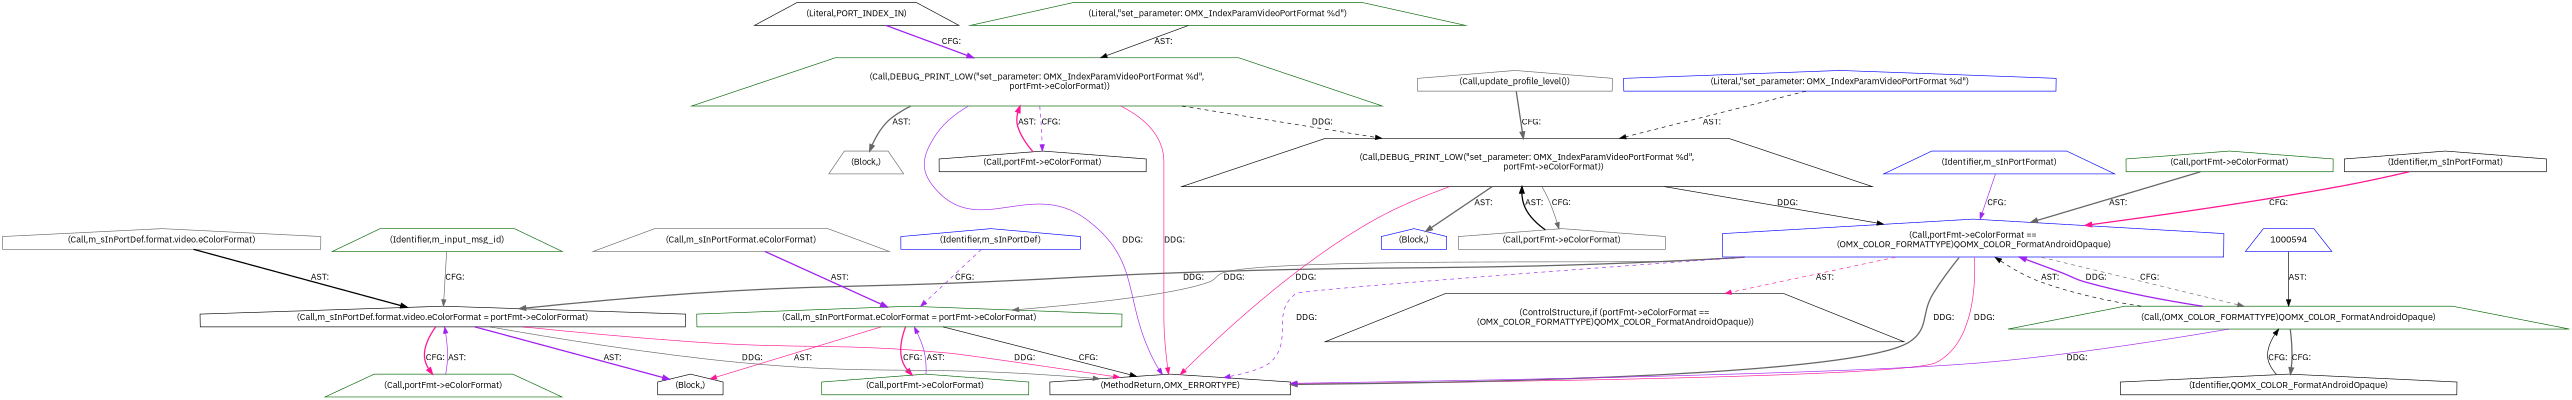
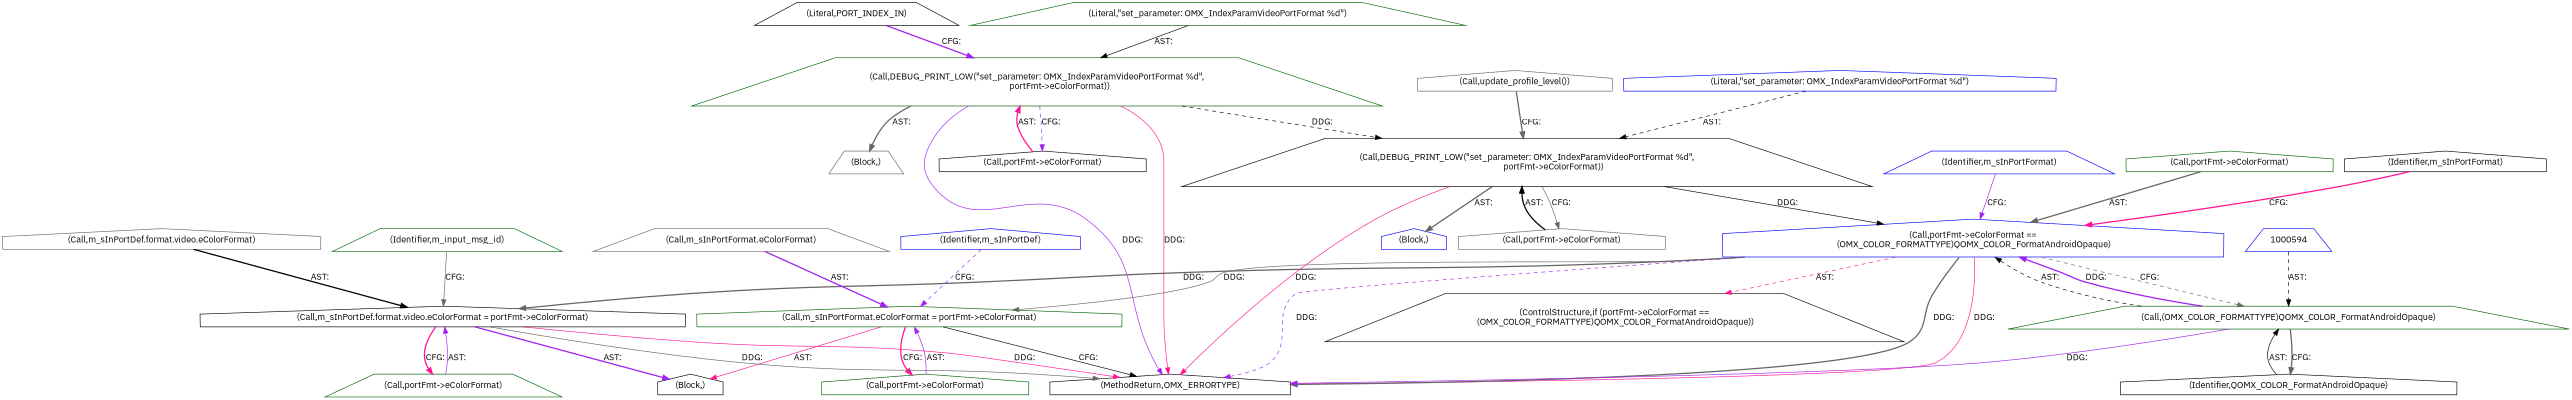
  digraph {
    fontname="IBM Plex Sans"
    node [color=black fontname="IBM Plex Sans" shape=house]
    edge [color=gray40 fontname="IBM Plex Sans" style=solid]
    n1 [color=blue label="(Call,portFmt->eColorFormat ==\n (OMX_COLOR_FORMATTYPE)QOMX_COLOR_FormatAndroidOpaque)"]
    n2 [color=darkgreen label="(Call,(OMX_COLOR_FORMATTYPE)QOMX_COLOR_FormatAndroidOpaque)" shape=trapezium]
    n3 [color=darkgreen label="(Call,m_sInPortFormat.eColorFormat = portFmt->eColorFormat)"]
    n4 [label="(Call,m_sInPortDef.format.video.eColorFormat = portFmt->eColorFormat)"]
    n5 [label="(ControlStructure,if (portFmt->eColorFormat ==\n (OMX_COLOR_FORMATTYPE)QOMX_COLOR_FormatAndroidOpaque))" shape=trapezium]
    n6 [label="(MethodReturn,OMX_ERRORTYPE)"]
    n7 [label="(Identifier,QOMX_COLOR_FormatAndroidOpaque)"]
    n8 [label="(Block,)"]
    n9 [color=darkgreen label="(Call,portFmt->eColorFormat)"]
    n10 [color=darkgreen label="(Call,portFmt->eColorFormat)" shape=trapezium]
    n11 [label="(Call,DEBUG_PRINT_LOW(\"set_parameter: OMX_IndexParamVideoPortFormat %d\",\n                            portFmt->eColorFormat))" shape=trapezium]
    n12 [color=blue label="(Block,)"]
    n13 [color=gray40 label="(Call,portFmt->eColorFormat)"]
    n14 [color=darkgreen label="(Call,DEBUG_PRINT_LOW(\"set_parameter: OMX_IndexParamVideoPortFormat %d\",\n                        portFmt->eColorFormat))" shape=trapezium]
    n15 [label="(Call,portFmt->eColorFormat)"]
    n16 [color=gray40 label="(Block,)" shape=trapezium]
    n17 [color=darkgreen label="(Call,portFmt->eColorFormat)"]
    n18 [label="(Literal,PORT_INDEX_IN)" shape=trapezium]
    n19 [color=darkgreen label="(Literal,\"set_parameter: OMX_IndexParamVideoPortFormat %d\")" shape=trapezium]
    n20 [label="(Identifier,m_sInPortFormat)"]
    n21 [color=blue label="(Identifier,m_sInPortDef)"]
    n22 [color=gray40 label="(Call,m_sInPortDef.format.video.eColorFormat)"]
    n23 [color=gray40 label="(Call,update_profile_level())"]
    n24 [color=blue label="(Literal,\"set_parameter: OMX_IndexParamVideoPortFormat %d\")"]
    n25 [color=gray40 label="(Call,m_sInPortFormat.eColorFormat)" shape=trapezium]
    n26 [color=blue label="(Identifier,m_sInPortFormat)" shape=trapezium]
    n27 [color=darkgreen label="(Identifier,m_input_msg_id)" shape=trapezium]
    1000594 [color=blue shape=trapezium]
    n1 -> n2 [label="CFG: " style=dashed]
    n1 -> n3 [label="DDG: "]
    n1 -> n4 [label="DDG: " style=bold]
    n1 -> n5 [color=deeppink label="AST: " style=dashed]
    n1 -> n6 [color=deeppink label="DDG: "]
    n1 -> n6 [color=purple label="DDG: " style=dashed]
    n1 -> n6 [label="DDG: " style=bold]
    n2 -> n1 [color=black label="AST: " style=dashed]
    n2 -> n1 [color=purple label="DDG: " style=bold]
    n2 -> n6 [color=purple label="DDG: "]
    n2 -> n7 [label="CFG: " style=bold]
    n3 -> n6 [color=black label="CFG: "]
    n3 -> n8 [color=deeppink label="AST: "]
    n3 -> n9 [color=deeppink label="CFG: " style=bold]
    n4 -> n6 [label="DDG: "]
    n4 -> n6 [color=deeppink label="DDG: "]
    n4 -> n8 [color=purple label="AST: " style=bold]
    n4 -> n10 [color=deeppink label="CFG: " style=bold]
-   n7 -> n2 [color=black label="CFG: "]
+   n7 -> n2 [color=black label="AST: "]
    n9 -> n3 [color=purple label="AST: "]
    n10 -> n4 [color=purple label="AST: "]
    n11 -> n1 [color=black label="DDG: "]
    n11 -> n6 [color=deeppink label="DDG: "]
    n11 -> n12 [label="AST: " style=bold]
    n11 -> n13 [label="CFG: "]
    n13 -> n11 [color=black label="AST: " style=bold]
    n14 -> n6 [color=purple label="DDG: "]
    n14 -> n6 [color=deeppink label="DDG: "]
    n14 -> n11 [color=black label="DDG: " style=dashed]
    n14 -> n15 [color=purple label="CFG: " style=dashed]
    n14 -> n16 [label="AST: " style=bold]
    n15 -> n14 [color=deeppink label="AST: " style=bold]
    n17 -> n1 [label="AST: " style=bold]
    n18 -> n14 [color=purple label="CFG: " style=bold]
    n19 -> n14 [color=black label="AST: "]
    n20 -> n1 [color=deeppink label="CFG: " style=bold]
    n21 -> n3 [color=purple label="CFG: " style=dashed]
    n22 -> n4 [color=black label="AST: " style=bold]
    n23 -> n11 [label="CFG: " style=bold]
    n24 -> n11 [color=black label="AST: " style=dashed]
    n25 -> n3 [color=purple label="AST: " style=bold]
    n26 -> n1 [color=purple label="CFG: "]
    n27 -> n4 [label="CFG: "]
-   1000594 -> n2 [color=black label="AST: "]
+   1000594 -> n2 [color=black label="AST: " style=dashed]
  }
